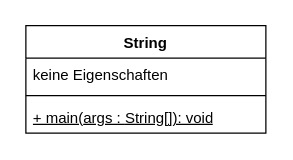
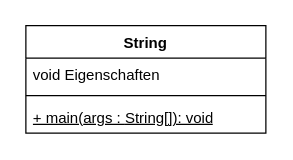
  <mxCell id="0" />
  <mxCell id="1" parent="0" />
  <mxCell id="2" value="String&lt;br&gt;" style="swimlane;fontStyle=1;align=center;verticalAlign=top;childLayout=stackLayout;horizontal=1;startSize=26;horizontalStack=0;resizeParent=1;resizeParentMax=0;resizeLast=0;collapsible=1;marginBottom=0;whiteSpace=wrap;html=1;" parent="1" vertex="1"><mxGeometry x="20" y="20" width="192" height="86" as="geometry" /></mxCell>
- <mxCell id="3" value="keine Eigenschaften" style="text;strokeColor=none;fillColor=none;align=left;verticalAlign=top;spacingLeft=4;spacingRight=4;overflow=hidden;rotatable=0;points=[[0,0.5],[1,0.5]];portConstraint=eastwest;whiteSpace=wrap;html=1;" parent="2" vertex="1"><mxGeometry y="26" width="192" height="26" as="geometry" /></mxCell>
+ <mxCell id="3" value="void Eigenschaften" style="text;strokeColor=none;fillColor=none;align=left;verticalAlign=top;spacingLeft=4;spacingRight=4;overflow=hidden;rotatable=0;points=[[0,0.5],[1,0.5]];portConstraint=eastwest;whiteSpace=wrap;html=1;" parent="2" vertex="1"><mxGeometry y="26" width="192" height="26" as="geometry" /></mxCell>
  <mxCell id="4" value="" style="line;strokeWidth=1;fillColor=none;align=left;verticalAlign=middle;spacingTop=-1;spacingLeft=3;spacingRight=3;rotatable=0;labelPosition=right;points=[];portConstraint=eastwest;strokeColor=inherit;" parent="2" vertex="1"><mxGeometry y="52" width="192" height="8" as="geometry" /></mxCell>
  <mxCell id="5" value="&lt;u&gt;+ main(&lt;/u&gt;&lt;u style=&quot;border-color: var(--border-color);&quot;&gt;args :&amp;nbsp;&lt;/u&gt;&lt;u&gt;String[]): void&lt;/u&gt;" style="text;strokeColor=none;fillColor=none;align=left;verticalAlign=top;spacingLeft=4;spacingRight=4;overflow=hidden;rotatable=0;points=[[0,0.5],[1,0.5]];portConstraint=eastwest;whiteSpace=wrap;html=1;" parent="2" vertex="1"><mxGeometry y="60" width="192" height="26" as="geometry" /></mxCell>
